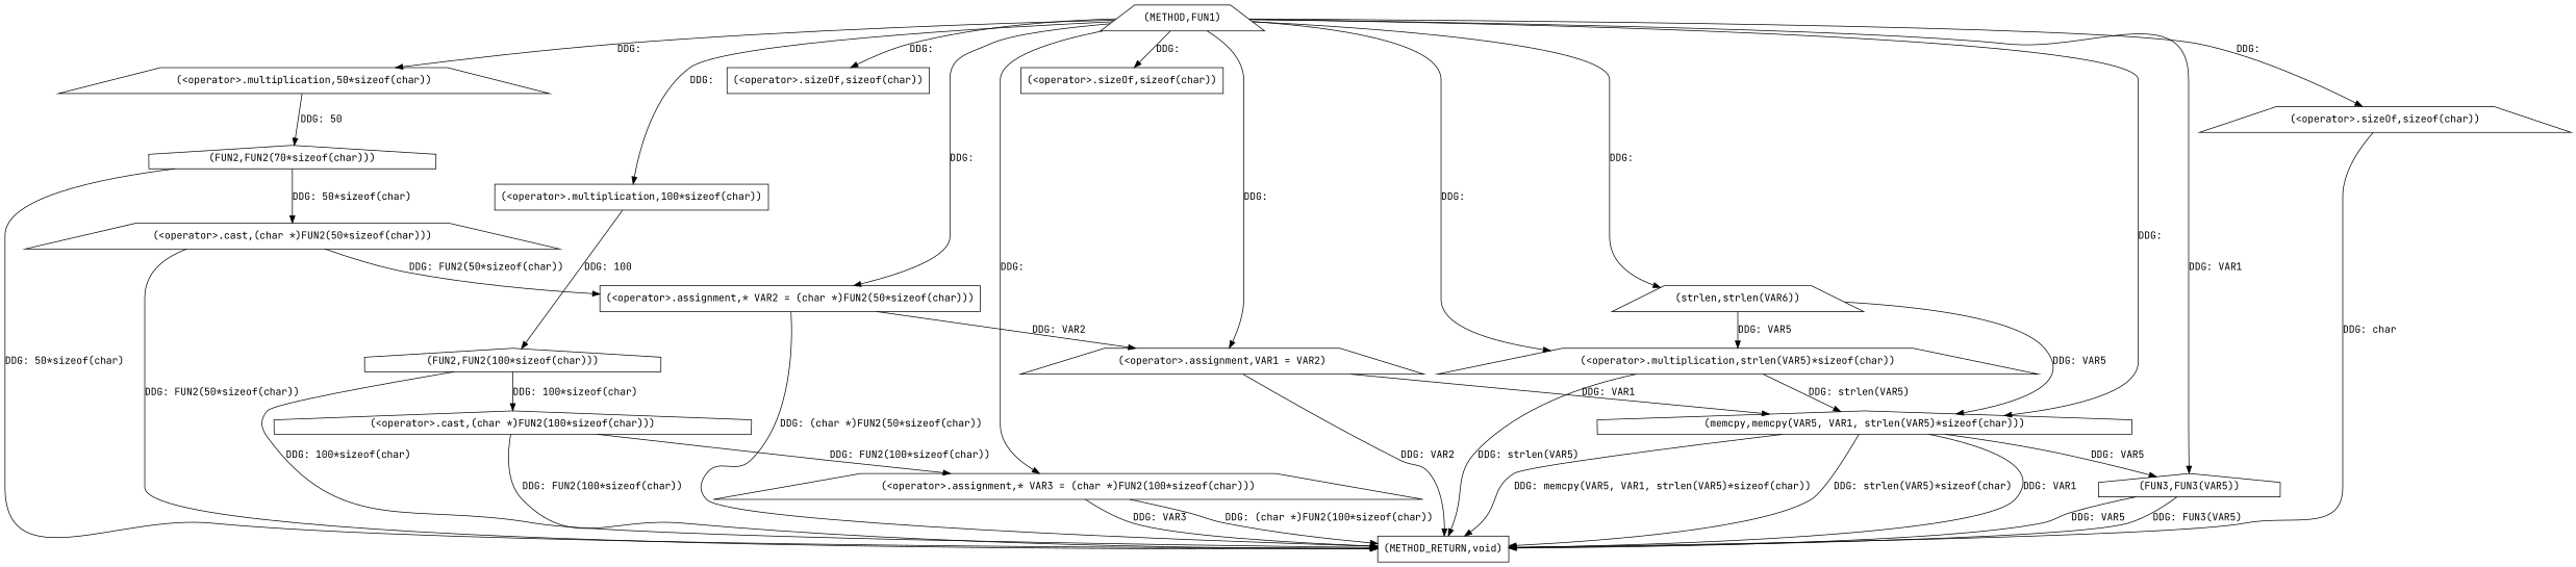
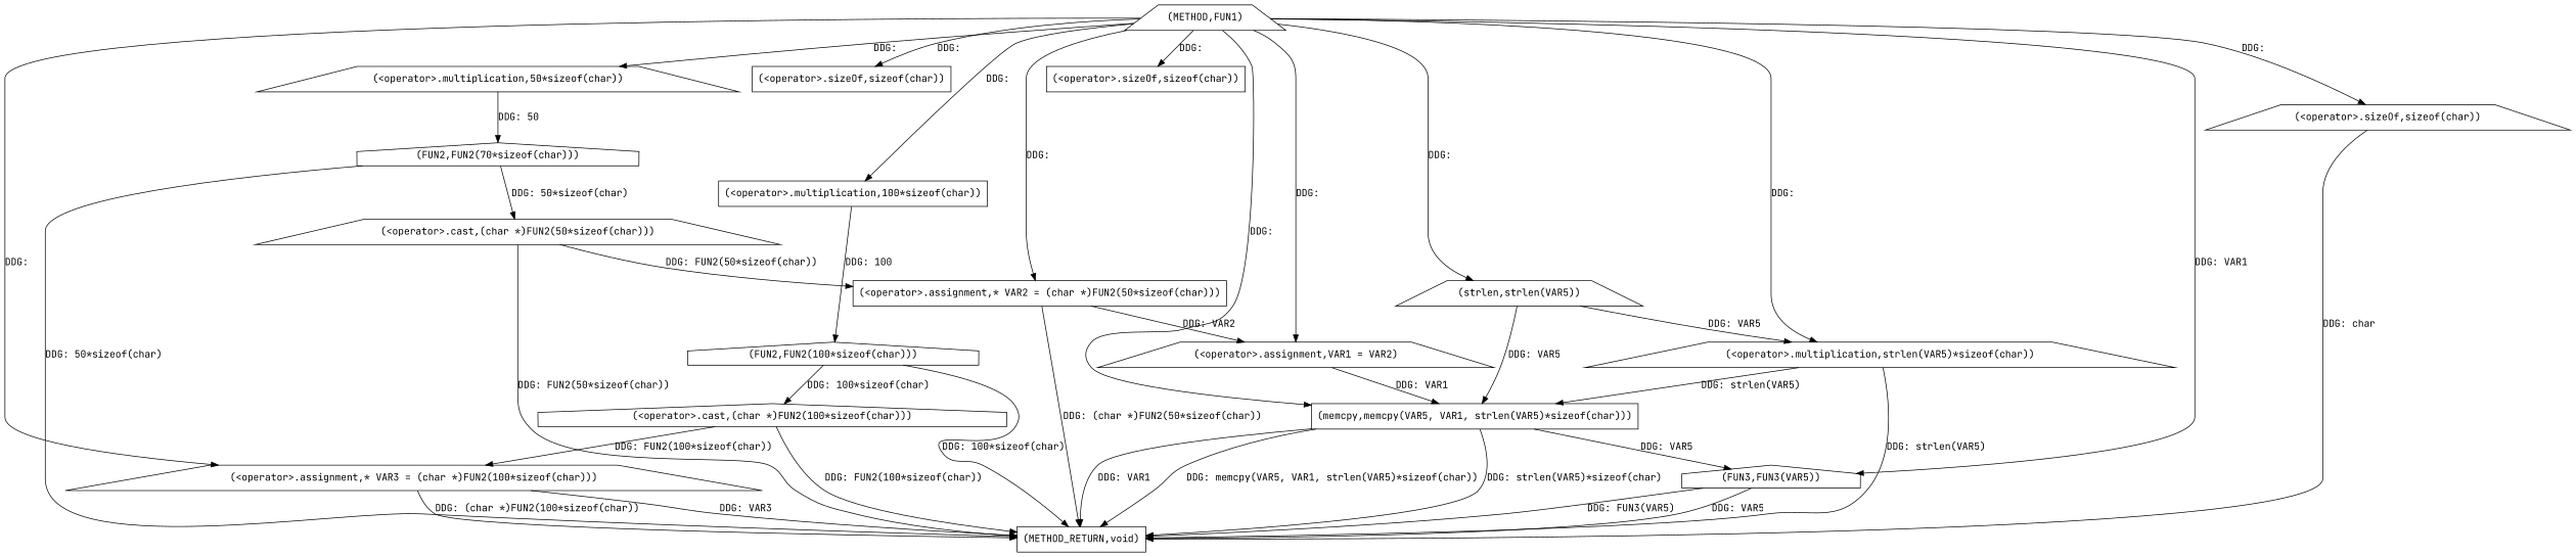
  digraph {
    fontname="JetBrains Mono"
    node [fontname="JetBrains Mono" shape=trapezium]
    edge [fontname="JetBrains Mono"]
    n1 [label="(METHOD,FUN1)"]
    n2 [label="(<operator>.assignment,* VAR2 = (char *)FUN2(50*sizeof(char)))" shape=box]
    n3 [label="(<operator>.multiplication,50*sizeof(char))"]
    n4 [label="(<operator>.sizeOf,sizeof(char))" shape=box]
    n5 [label="(<operator>.assignment,* VAR3 = (char *)FUN2(100*sizeof(char)))"]
    n6 [label="(<operator>.multiplication,100*sizeof(char))" shape=box]
    n7 [label="(<operator>.sizeOf,sizeof(char))" shape=box]
    n8 [label="(<operator>.assignment,VAR1 = VAR2)"]
-   n9 [label="(memcpy,memcpy(VAR5, VAR1, strlen(VAR5)*sizeof(char)))" shape=house]
+   n9 [label="(memcpy,memcpy(VAR5, VAR1, strlen(VAR5)*sizeof(char)))" shape=box]
    n10 [label="(<operator>.multiplication,strlen(VAR5)*sizeof(char))"]
-   n11 [label="(strlen,strlen(VAR6))"]
+   n11 [label="(strlen,strlen(VAR5))"]
    n12 [label="(<operator>.sizeOf,sizeof(char))"]
    n13 [label="(FUN3,FUN3(VAR5))" shape=house]
    n14 [label="(METHOD_RETURN,void)" shape=box]
    n15 [label="(FUN2,FUN2(70*sizeof(char)))" shape=house]
    n16 [label="(FUN2,FUN2(100*sizeof(char)))" shape=house]
    n17 [label="(<operator>.cast,(char *)FUN2(50*sizeof(char)))"]
    n18 [label="(<operator>.cast,(char *)FUN2(100*sizeof(char)))" shape=house]
    n1 -> n2 [label="DDG: "]
    n1 -> n3 [label="DDG: "]
    n1 -> n4 [label="DDG: "]
    n1 -> n5 [label="DDG: "]
    n1 -> n6 [label="DDG: "]
    n1 -> n7 [label="DDG: "]
    n1 -> n8 [label="DDG: "]
    n1 -> n9 [label="DDG: "]
    n1 -> n10 [label="DDG: "]
    n1 -> n11 [label="DDG: "]
    n1 -> n12 [label="DDG: "]
    n1 -> n13 [label="DDG: VAR1"]
    n2 -> n8 [label="DDG: VAR2"]
    n2 -> n14 [label="DDG: (char *)FUN2(50*sizeof(char))"]
    n3 -> n15 [label="DDG: 50"]
    n5 -> n14 [label="DDG: VAR3"]
    n5 -> n14 [label="DDG: (char *)FUN2(100*sizeof(char))"]
    n6 -> n16 [label="DDG: 100"]
    n8 -> n9 [label="DDG: VAR1"]
-   n8 -> n14 [label="DDG: VAR2"]
    n9 -> n13 [label="DDG: VAR5"]
    n9 -> n14 [label="DDG: memcpy(VAR5, VAR1, strlen(VAR5)*sizeof(char))"]
    n9 -> n14 [label="DDG: strlen(VAR5)*sizeof(char)"]
    n9 -> n14 [label="DDG: VAR1"]
    n10 -> n9 [label="DDG: strlen(VAR5)"]
    n10 -> n14 [label="DDG: strlen(VAR5)"]
    n11 -> n9 [label="DDG: VAR5"]
    n11 -> n10 [label="DDG: VAR5"]
    n12 -> n14 [label="DDG: char"]
    n13 -> n14 [label="DDG: FUN3(VAR5)"]
    n13 -> n14 [label="DDG: VAR5"]
    n15 -> n14 [label="DDG: 50*sizeof(char)"]
    n15 -> n17 [label="DDG: 50*sizeof(char)"]
    n16 -> n14 [label="DDG: 100*sizeof(char)"]
    n16 -> n18 [label="DDG: 100*sizeof(char)"]
    n17 -> n2 [label="DDG: FUN2(50*sizeof(char))"]
    n17 -> n14 [label="DDG: FUN2(50*sizeof(char))"]
    n18 -> n5 [label="DDG: FUN2(100*sizeof(char))"]
    n18 -> n14 [label="DDG: FUN2(100*sizeof(char))"]
  }
